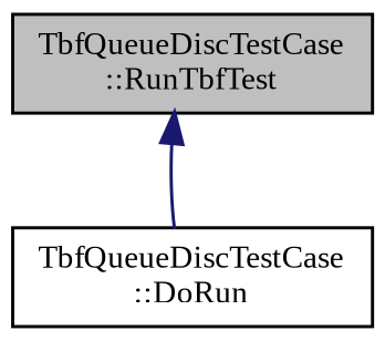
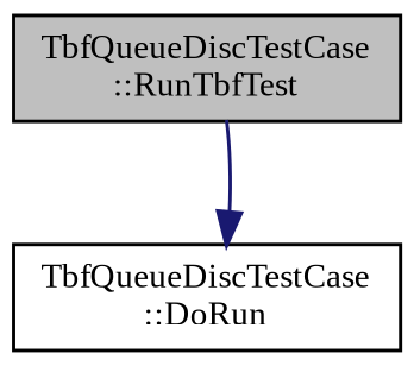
  digraph {
    rankdir=TB
    fontname="Liberation Serif"
    node [color=black fontname="Liberation Serif" fontsize=10 shape=record style=filled]
    n1 [fillcolor=grey75 fontcolor=black height=0.2 label="TbfQueueDiscTestCase\l::RunTbfTest" width=0.4]
    n2 [fillcolor=white height=0.2 label="TbfQueueDiscTestCase\l::DoRun" width=0.4]
-   n1 -> n2 [color=midnightblue dir=back fontname="Liberation Serif" fontsize=10 labelfontname=Helvetica labelfontsize=10 style=solid]
+   n2 -> n1 [color=midnightblue dir=back fontname="Liberation Serif" fontsize=10 labelfontname=Helvetica labelfontsize=10 style=solid]
  }
